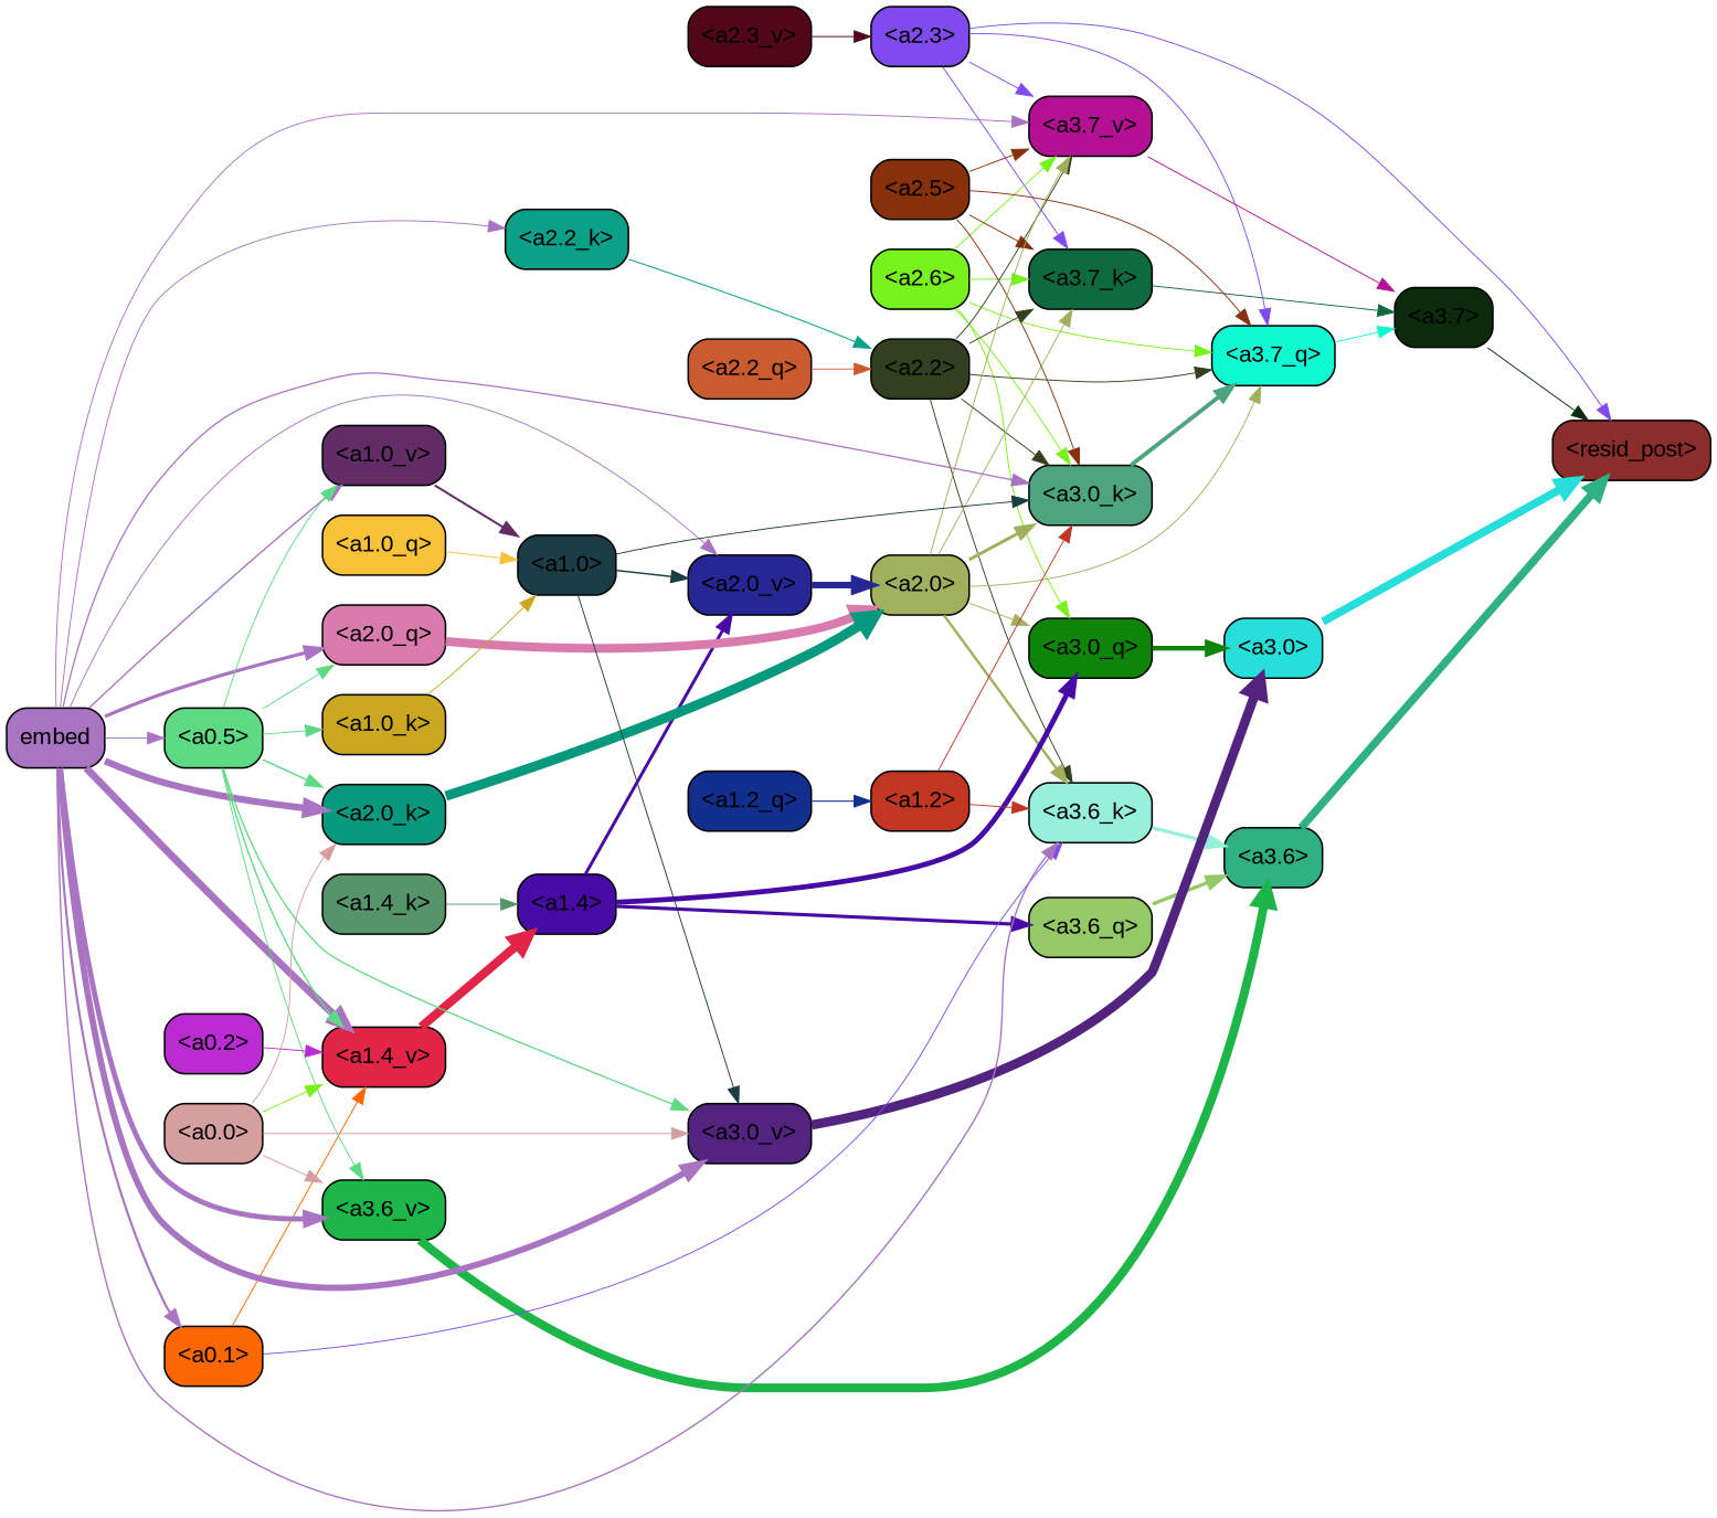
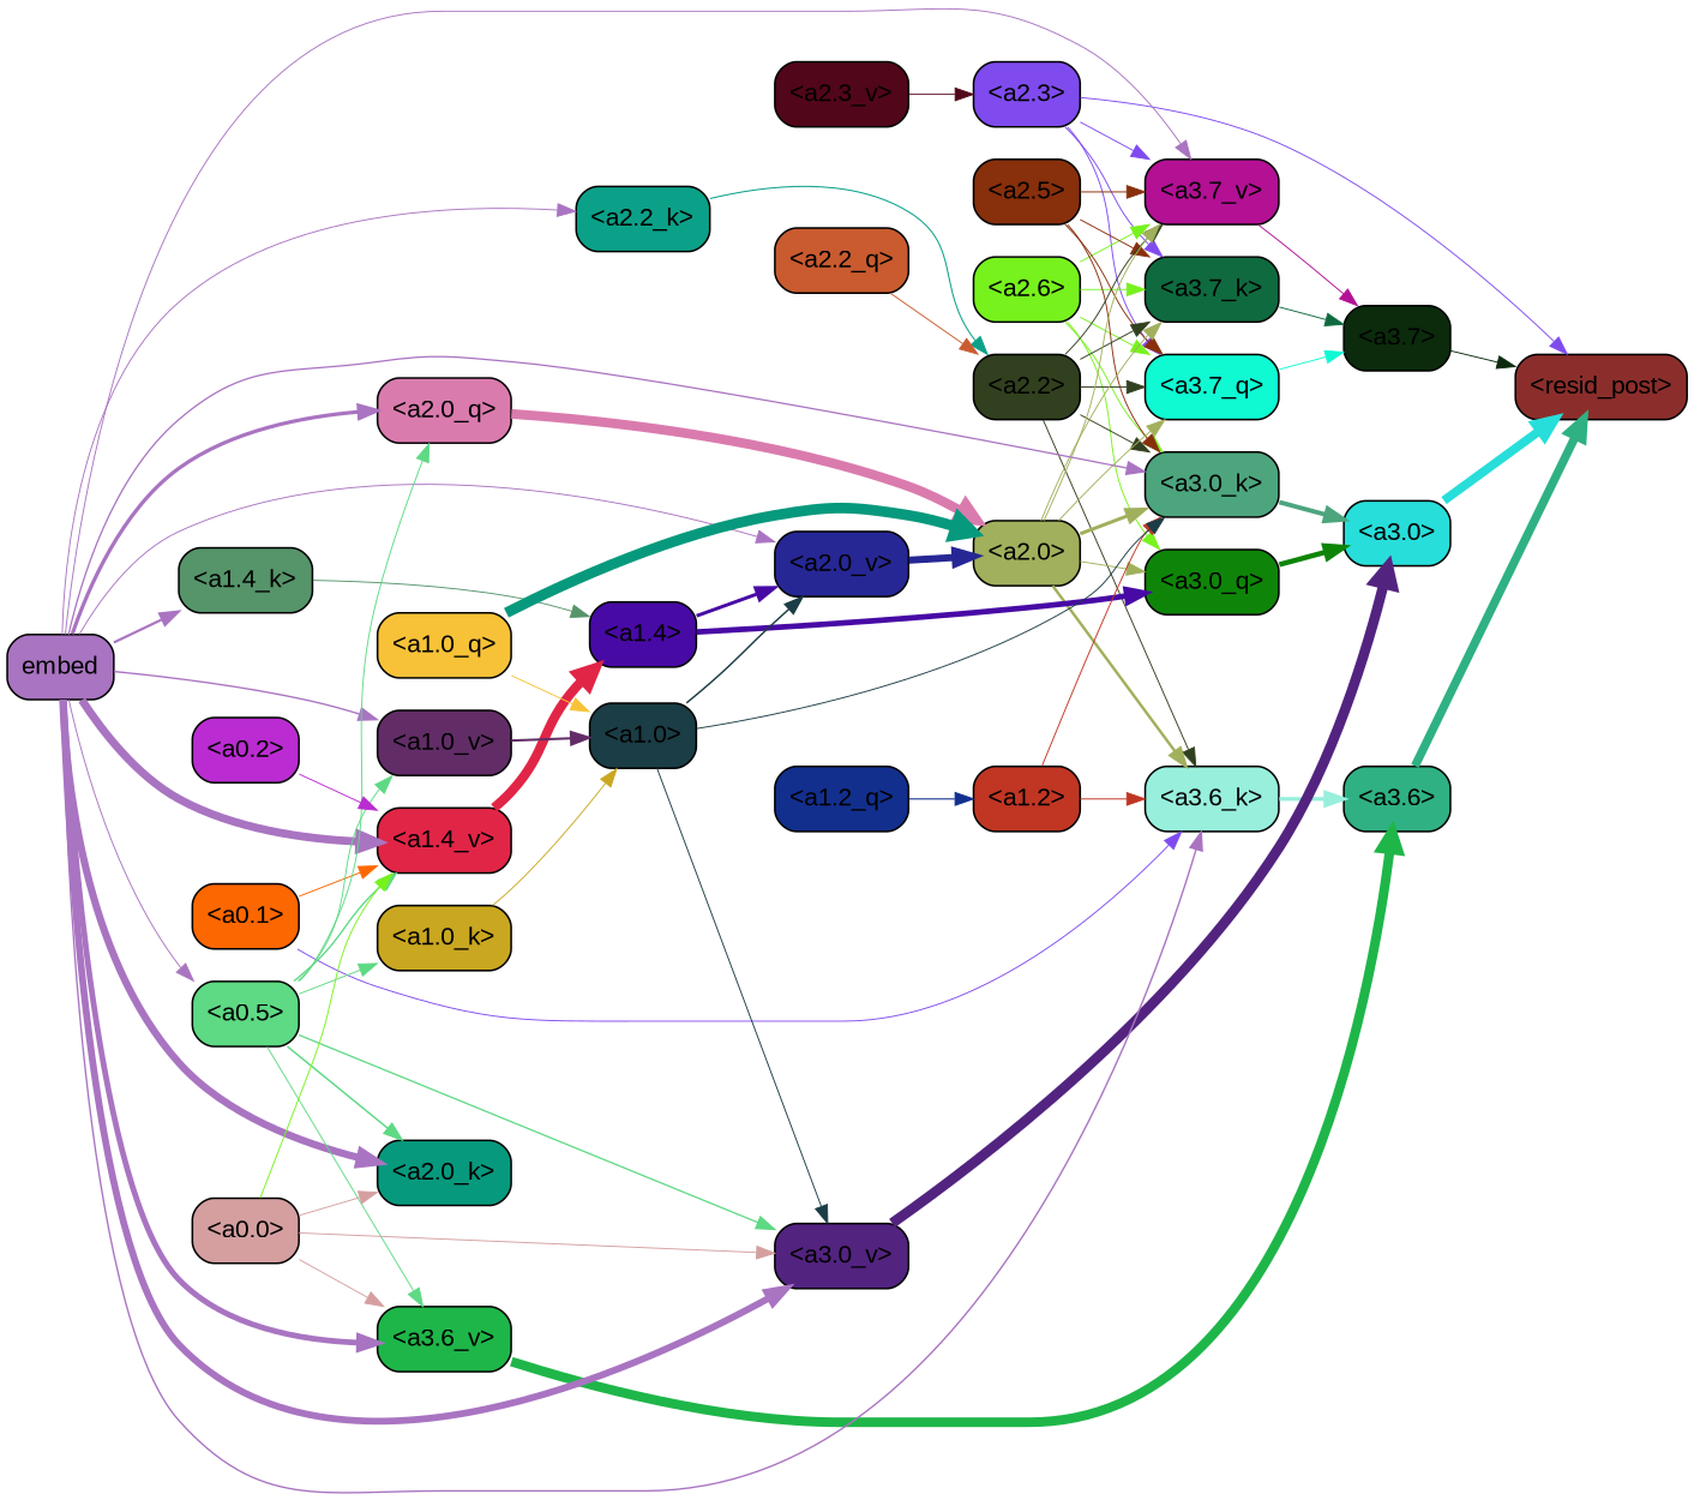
  strict digraph {
    fontname="Liberation Sans"
    rankdir=LR
    splines=true
    node [color=black fontname="Liberation Sans" shape=box style="filled, rounded"]
    edge [color="#a974c1" fontname="Liberation Sans" penwidth=0.6]
    "<a3.7>" [fillcolor="#0b2b0c"]
    "<resid_post>" [fillcolor="#8b2e2b"]
    "<a3.6>" [fillcolor="#2fb183"]
    "<a3.0>" [fillcolor="#27deda"]
    "<a2.3>" [fillcolor="#7f4bee"]
    "<a3.7_q>" [fillcolor="#0ff9d3"]
    "<a3.7_k>" [fillcolor="#0f6a3f"]
    "<a3.7_v>" [fillcolor="#b31094"]
-   "<a3.6_q>" [fillcolor="#95c967"]
    "<a3.0_q>" [fillcolor="#0e8509"]
    "<a3.6_k>" [fillcolor="#97efdc"]
    "<a3.0_k>" [fillcolor="#4da57e"]
    "<a3.6_v>" [fillcolor="#1eb649"]
    "<a3.0_v>" [fillcolor="#532380"]
    "<a2.6>" [fillcolor="#77f21d"]
    "<a2.5>" [fillcolor="#882f0c"]
    "<a2.2>" [fillcolor="#31401e"]
    "<a2.0>" [fillcolor="#a1b05c"]
    "<a1.4>" [fillcolor="#480aa5"]
    "<a2.0_v>" [fillcolor="#262795"]
    "<a1.2>" [fillcolor="#c03623"]
    "<a0.1>" [fillcolor="#fd6700"]
    "<a1.4_v>" [fillcolor="#e12547"]
    embed [fillcolor="#a974c1"]
    "<a2.0_q>" [fillcolor="#da7bae"]
    "<a2.2_k>" [fillcolor="#0ba188"]
    "<a2.0_k>" [fillcolor="#07997d"]
    "<a1.4_k>" [fillcolor="#56946a"]
    "<a1.0_v>" [fillcolor="#622d67"]
    "<a0.5>" [fillcolor="#5ed984"]
    "<a1.0_k>" [fillcolor="#caa720"]
    "<a1.0>" [fillcolor="#1b3d45"]
    "<a0.0>" [fillcolor="#d59fa0"]
    "<a2.2_q>" [fillcolor="#c95b2f"]
    "<a2.3_v>" [fillcolor="#520619"]
    "<a1.2_q>" [fillcolor="#122f8e"]
    "<a1.0_q>" [fillcolor="#f8c238"]
    "<a0.2>" [fillcolor="#ba2cd1"]
    "<a3.7>" -> "<resid_post>" [color="#0b2b0c"]
    "<a3.6>" -> "<resid_post>" [color="#2fb183" penwidth=4.751592040061951]
    "<a3.0>" -> "<resid_post>" [color="#27deda" penwidth=4.904066681861877]
    "<a2.3>" -> "<resid_post>" [color="#7f4bee"]
    "<a2.3>" -> "<a3.7_q>" [color="#7f4bee"]
    "<a2.3>" -> "<a3.7_k>" [color="#7f4bee" penwidth=0.6069068089127541]
    "<a2.3>" -> "<a3.7_v>" [color="#7f4bee"]
    "<a3.7_q>" -> "<a3.7>" [color="#0ff9d3"]
    "<a3.7_k>" -> "<a3.7>" [color="#0f6a3f"]
    "<a3.7_v>" -> "<a3.7>" [color="#b31094"]
-   "<a3.6_q>" -> "<a3.6>" [color="#95c967" penwidth=2.160832464694977]
    "<a3.0_q>" -> "<a3.0>" [color="#0e8509" penwidth=2.870753765106201]
    "<a3.6_k>" -> "<a3.6>" [color="#97efdc" penwidth=2.13908451795578]
-   "<a3.0_k>" -> "<a3.7_q>" [color="#4da57e" penwidth=2.520303964614868]
+   "<a3.0_k>" -> "<a3.0>" [color="#4da57e" penwidth=2.520303964614868]
    "<a3.6_v>" -> "<a3.6>" [color="#1eb649" penwidth=5.297133803367615]
    "<a3.0_v>" -> "<a3.0>" [color="#532380" penwidth=5.680712580680847]
    "<a2.6>" -> "<a3.7_q>" [color="#77f21d"]
    "<a2.6>" -> "<a3.7_k>" [color="#77f21d"]
    "<a2.6>" -> "<a3.7_v>" [color="#77f21d"]
    "<a2.6>" -> "<a3.0_q>" [color="#77f21d"]
    "<a2.6>" -> "<a3.0_k>" [color="#77f21d"]
    "<a2.5>" -> "<a3.7_q>" [color="#882f0c"]
    "<a2.5>" -> "<a3.7_k>" [color="#882f0c"]
    "<a2.5>" -> "<a3.7_v>" [color="#882f0c"]
    "<a2.5>" -> "<a3.0_k>" [color="#882f0c"]
    "<a2.2>" -> "<a3.7_q>" [color="#31401e"]
    "<a2.2>" -> "<a3.7_k>" [color="#31401e"]
    "<a2.2>" -> "<a3.7_v>" [color="#31401e"]
    "<a2.2>" -> "<a3.6_k>" [color="#31401e"]
    "<a2.2>" -> "<a3.0_k>" [color="#31401e"]
    "<a2.0>" -> "<a3.7_q>" [color="#a1b05c"]
    "<a2.0>" -> "<a3.7_k>" [color="#a1b05c"]
    "<a2.0>" -> "<a3.7_v>" [color="#a1b05c"]
    "<a2.0>" -> "<a3.0_q>" [color="#a1b05c"]
    "<a2.0>" -> "<a3.6_k>" [color="#a1b05c" penwidth=1.564806342124939]
    "<a2.0>" -> "<a3.0_k>" [color="#a1b05c" penwidth=1.9353990852832794]
-   "<a1.4>" -> "<a3.6_q>" [color="#480aa5" penwidth=2.0727532356977463]
    "<a1.4>" -> "<a3.0_q>" [color="#480aa5" penwidth=3.1279823780059814]
    "<a1.4>" -> "<a2.0_v>" [color="#480aa5" penwidth=1.9170897603034973]
    "<a2.0_v>" -> "<a2.0>" [color="#262795" penwidth=3.9621697664260864]
    "<a1.2>" -> "<a3.6_k>" [color="#c03623"]
    "<a1.2>" -> "<a3.0_k>" [color="#c03623"]
    "<a0.1>" -> "<a3.6_k>" [color="#7f4bee"]
    "<a0.1>" -> "<a1.4_v>" [color="#fd6700" penwidth=0.6202214732766151]
    "<a1.4_v>" -> "<a1.4>" [color="#e12547" penwidth=5.280138969421387]
    embed -> "<a3.7_v>"
    embed -> "<a3.6_k>" [penwidth=0.8915999233722687]
    embed -> "<a3.0_k>" [penwidth=0.832088902592659]
    embed -> "<a3.6_v>" [penwidth=3.1840110421180725]
    embed -> "<a3.0_v>" [penwidth=3.8132747188210487]
    embed -> "<a2.0_v>"
    embed -> "<a1.4_v>" [penwidth=4.4888065457344055]
    embed -> "<a2.0_q>" [penwidth=2.084651827812195]
    embed -> "<a2.2_k>"
    embed -> "<a2.0_k>" [penwidth=4.084526404738426]
-   embed -> "<a0.1>" [penwidth=1.3912410736083984]
+   embed -> "<a1.4_k>" [penwidth=1.3912410736083984]
    embed -> "<a1.0_v>" [penwidth=0.8796700537204742]
    embed -> "<a0.5>"
    "<a2.0_q>" -> "<a2.0>" [color="#da7bae" penwidth=5.29856276512146]
    "<a2.2_k>" -> "<a2.2>" [color="#0ba188" penwidth=0.6722683310508728]
-   "<a2.0_k>" -> "<a2.0>" [color="#07997d" penwidth=5.859246134757996]
+   "<a1.0_q>" -> "<a2.0>" [color="#07997d" penwidth=5.859246134757996]
    "<a1.4_k>" -> "<a1.4>" [color="#56946a"]
    "<a1.0_v>" -> "<a1.0>" [color="#622d67" penwidth=1.318962275981903]
    "<a0.5>" -> "<a3.6_v>" [color="#5ed984"]
    "<a0.5>" -> "<a3.0_v>" [color="#5ed984" penwidth=0.8331108838319778]
    "<a0.5>" -> "<a1.4_v>" [color="#5ed984" penwidth=0.8757842034101486]
    "<a0.5>" -> "<a2.0_q>" [color="#5ed984"]
    "<a0.5>" -> "<a2.0_k>" [color="#5ed984" penwidth=0.9412797391414642]
    "<a0.5>" -> "<a1.0_v>" [color="#5ed984"]
    "<a0.5>" -> "<a1.0_k>" [color="#5ed984"]
    "<a1.0_k>" -> "<a1.0>" [color="#caa720"]
    "<a1.0>" -> "<a3.0_k>" [color="#1b3d45"]
    "<a1.0>" -> "<a3.0_v>" [color="#1b3d45"]
    "<a1.0>" -> "<a2.0_v>" [color="#1b3d45" penwidth=0.9450988052412868]
    "<a0.0>" -> "<a3.6_v>" [color="#d59fa0"]
    "<a0.0>" -> "<a3.0_v>" [color="#d59fa0"]
    "<a0.0>" -> "<a1.4_v>" [color="#77f21d"]
    "<a0.0>" -> "<a2.0_k>" [color="#d59fa0"]
    "<a2.2_q>" -> "<a2.2>" [color="#c95b2f"]
    "<a2.3_v>" -> "<a2.3>" [color="#520619"]
    "<a1.2_q>" -> "<a1.2>" [color="#122f8e" penwidth=0.7185482024215162]
    "<a1.0_q>" -> "<a1.0>" [color="#f8c238"]
    "<a0.2>" -> "<a1.4_v>" [color="#ba2cd1"]
  }
